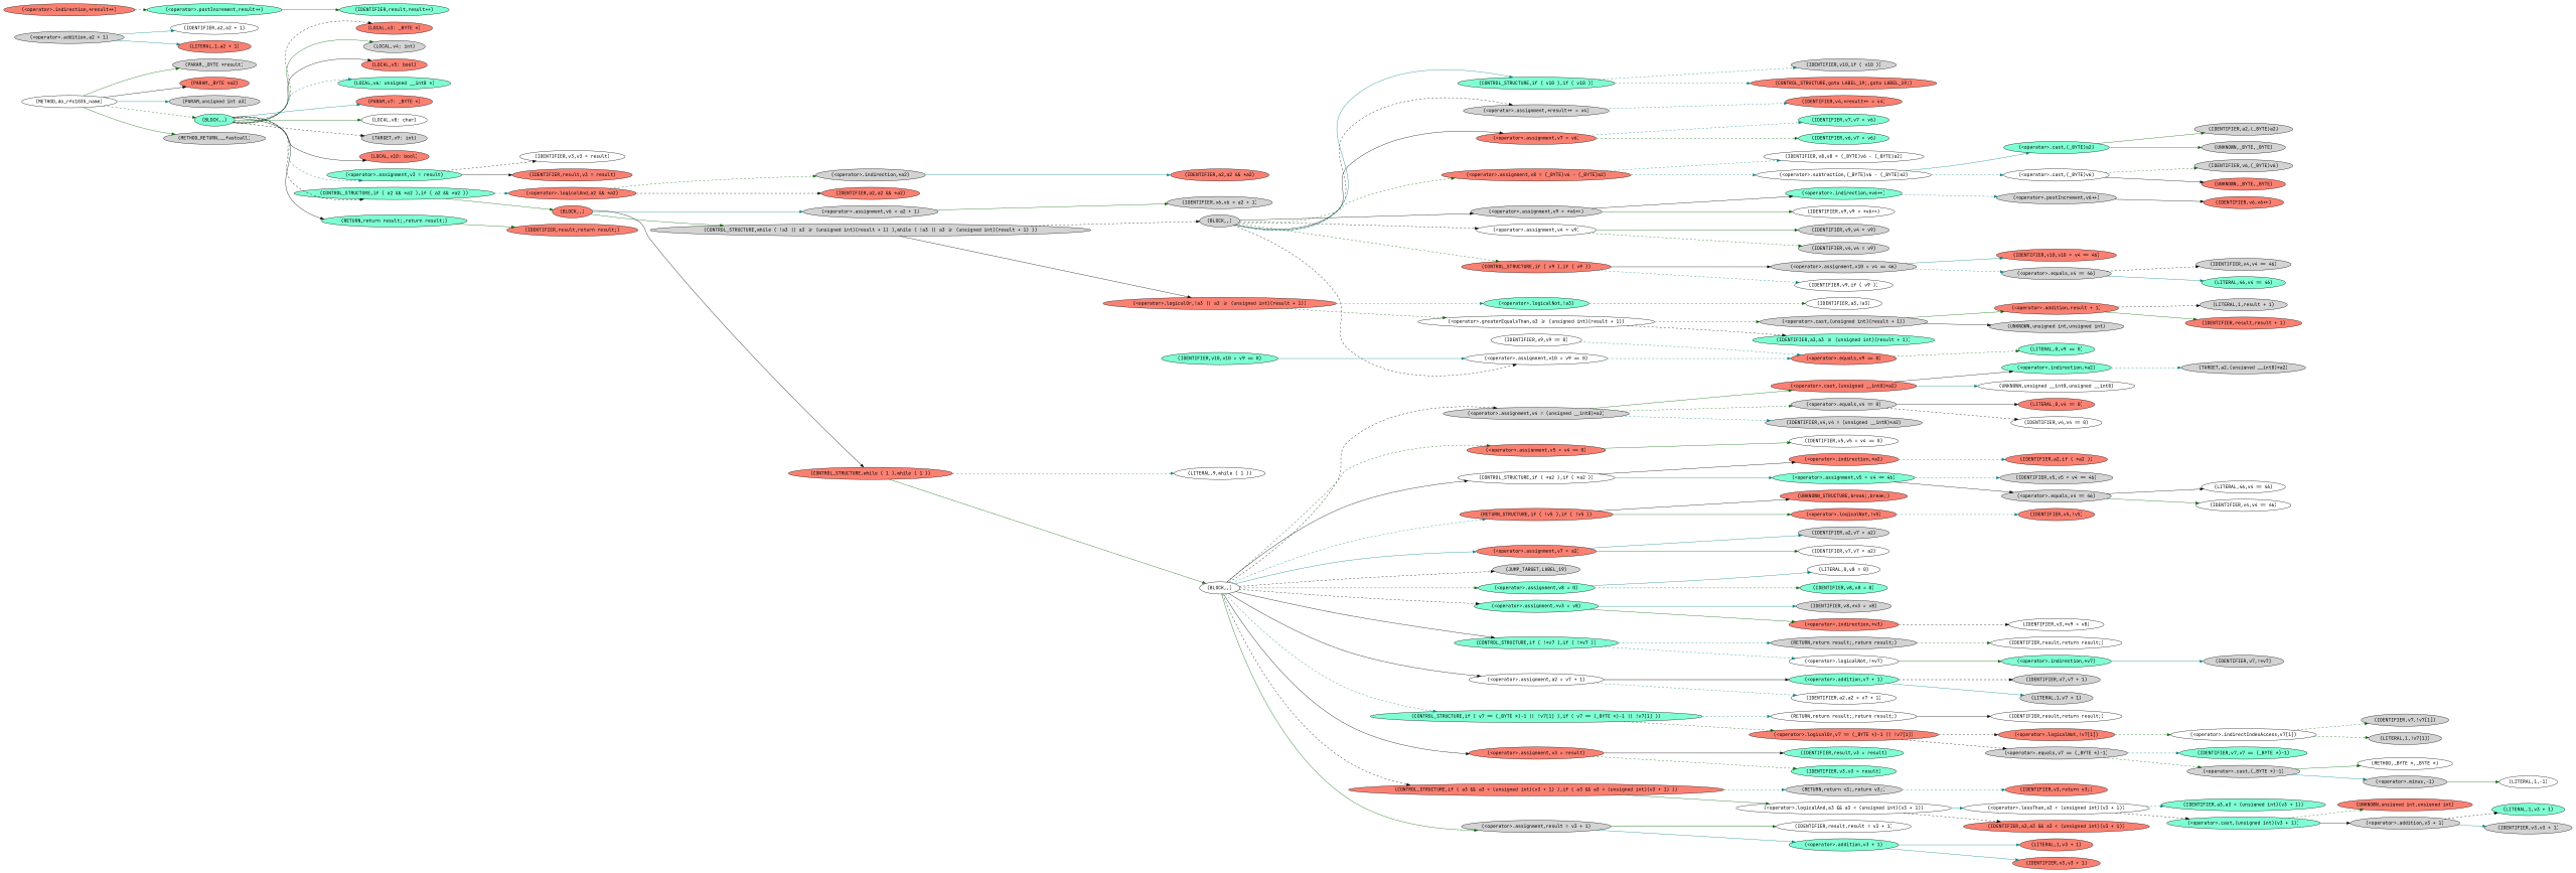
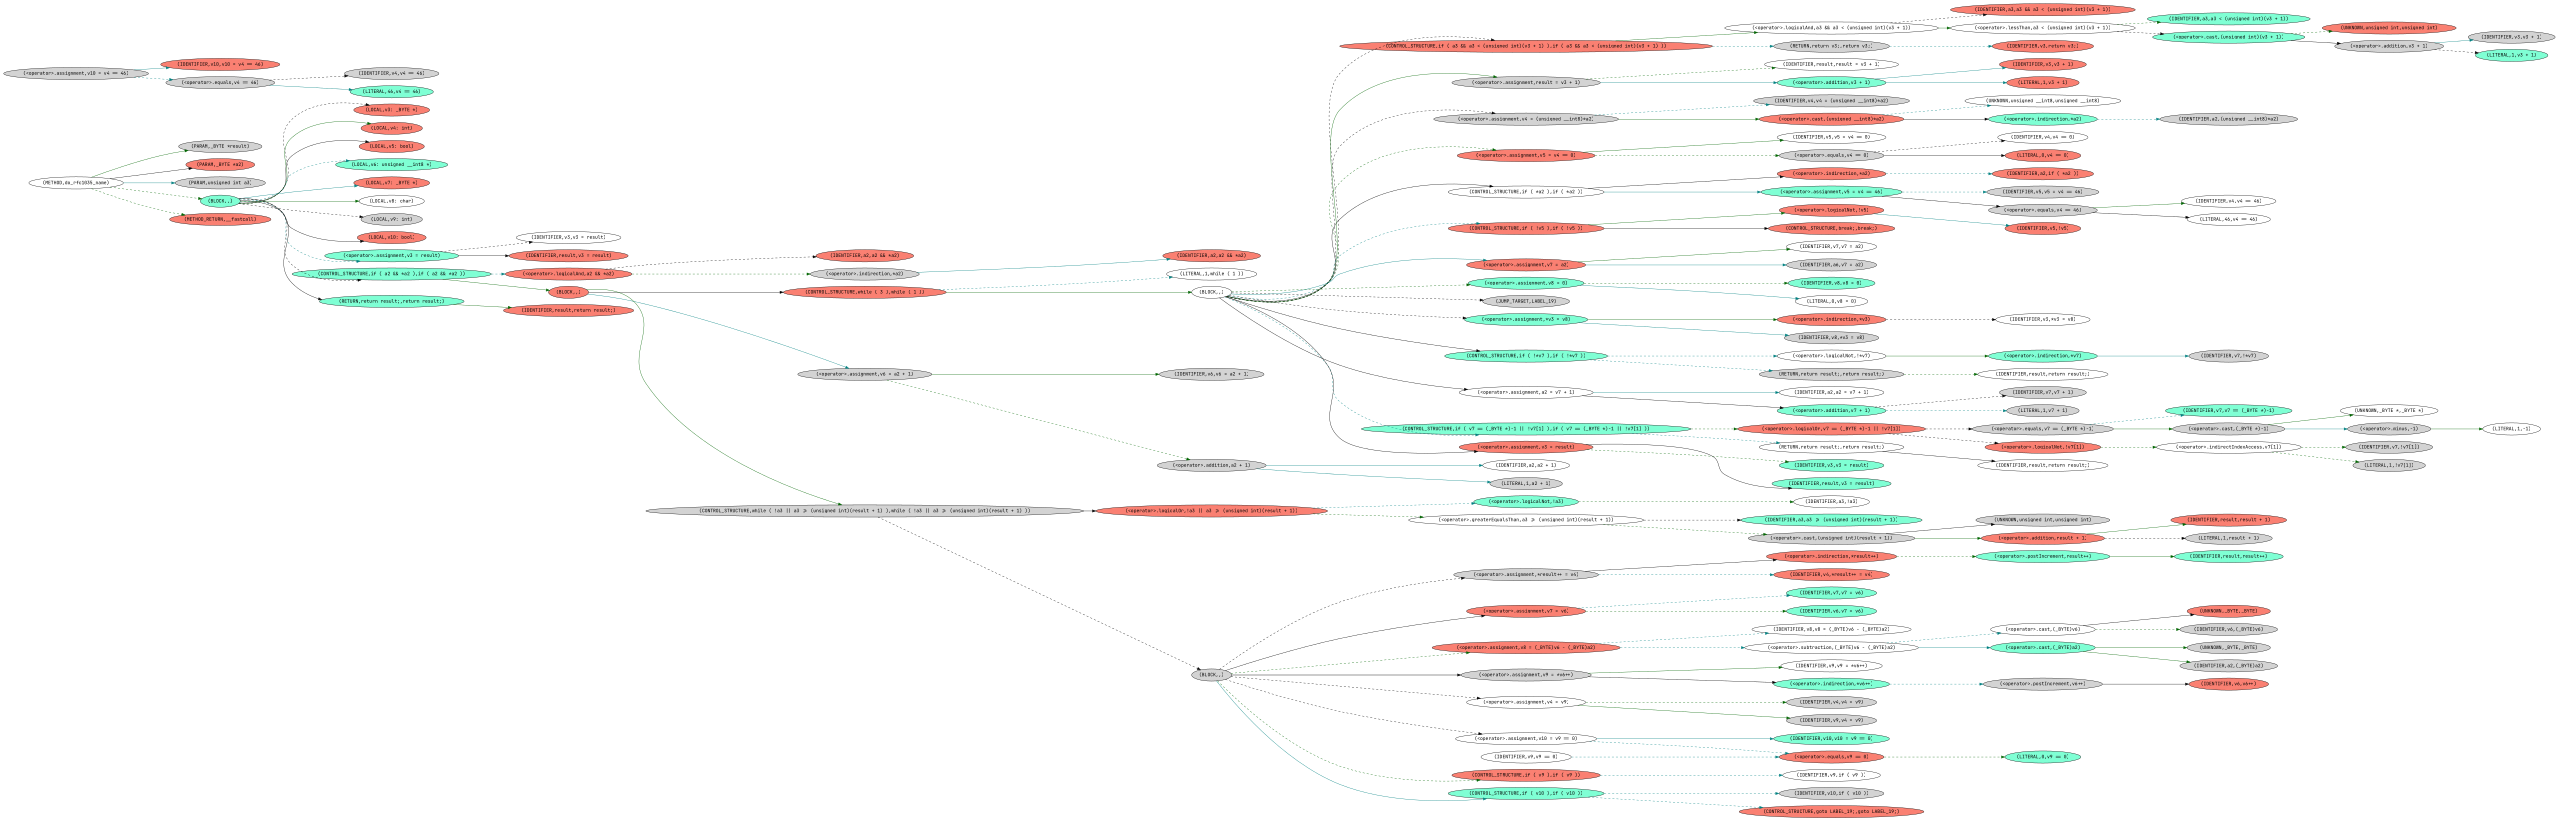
  digraph {
    fontname="JetBrains Mono"
    rankdir=LR
    node [fillcolor=lightgrey fontname="JetBrains Mono" style=filled]
    edge [color=teal fontname="JetBrains Mono" style=dashed]
    n1 [fillcolor=white label="(METHOD,do_rfc1035_name)"]
    n2 [label="(PARAM,_BYTE *result)"]
    n3 [fillcolor=salmon label="(PARAM,_BYTE *a2)"]
    n4 [label="(PARAM,unsigned int a3)"]
    n5 [fillcolor=aquamarine label="(BLOCK,,)"]
-   n6 [label="(METHOD_RETURN,__fastcall)"]
+   n6 [fillcolor=salmon label="(METHOD_RETURN,__fastcall)"]
    n7 [fillcolor=salmon label="(LOCAL,v3: _BYTE *)"]
-   n8 [label="(LOCAL,v4: int)"]
+   n8 [fillcolor=salmon label="(LOCAL,v4: int)"]
    n9 [fillcolor=salmon label="(LOCAL,v5: bool)"]
    n10 [fillcolor=aquamarine label="(LOCAL,v6: unsigned __int8 *)"]
-   n11 [fillcolor=salmon label="(PARAM,v7: _BYTE *)"]
+   n11 [fillcolor=salmon label="(LOCAL,v7: _BYTE *)"]
    n12 [fillcolor=white label="(LOCAL,v8: char)"]
-   n13 [label="(TARGET,v9: int)"]
+   n13 [label="(LOCAL,v9: int)"]
    n14 [fillcolor=salmon label="(LOCAL,v10: bool)"]
    n15 [fillcolor=aquamarine label="(<operator>.assignment,v3 = result)"]
    n16 [fillcolor=aquamarine label="(CONTROL_STRUCTURE,if ( a2 && *a2 ),if ( a2 && *a2 ))"]
    n17 [fillcolor=aquamarine label="(RETURN,return result;,return result;)"]
    n18 [fillcolor=white label="(IDENTIFIER,v3,v3 = result)"]
    n19 [fillcolor=salmon label="(IDENTIFIER,result,v3 = result)"]
    n20 [fillcolor=salmon label="(<operator>.logicalAnd,a2 && *a2)"]
    n21 [fillcolor=salmon label="(BLOCK,,)"]
    n22 [fillcolor=salmon label="(IDENTIFIER,result,return result;)"]
    n23 [fillcolor=salmon label="(IDENTIFIER,a2,a2 && *a2)"]
    n24 [label="(<operator>.indirection,*a2)"]
-   n25 [fillcolor=salmon label="(CONTROL_STRUCTURE,while ( 1 ),while ( 1 ))"]
+   n25 [fillcolor=salmon label="(CONTROL_STRUCTURE,while ( 3 ),while ( 1 ))"]
    n26 [label="(<operator>.assignment,v6 = a2 + 1)"]
    n27 [label="(CONTROL_STRUCTURE,while ( !a3 || a3 >= (unsigned int)(result + 1) ),while ( !a3 || a3 >= (unsigned int)(result + 1) ))"]
    n28 [fillcolor=salmon label="(IDENTIFIER,a2,a2 && *a2)"]
-   n29 [fillcolor=white label="(LITERAL,9,while ( 1 ))"]
+   n29 [fillcolor=white label="(LITERAL,1,while ( 1 ))"]
    n30 [fillcolor=white label="(BLOCK,,)"]
    n31 [label="(IDENTIFIER,v6,v6 = a2 + 1)"]
    n32 [label="(<operator>.addition,a2 + 1)"]
    n33 [fillcolor=salmon label="(<operator>.logicalOr,!a3 || a3 >= (unsigned int)(result + 1))"]
    n34 [label="(BLOCK,,)"]
    n35 [fillcolor=salmon label="(CONTROL_STRUCTURE,if ( a3 && a3 < (unsigned int)(v3 + 1) ),if ( a3 && a3 < (unsigned int)(v3 + 1) ))"]
    n36 [label="(<operator>.assignment,result = v3 + 1)"]
    n37 [label="(<operator>.assignment,v4 = (unsigned __int8)*a2)"]
    n38 [fillcolor=salmon label="(<operator>.assignment,v5 = v4 == 0)"]
    n39 [fillcolor=white label="(CONTROL_STRUCTURE,if ( *a2 ),if ( *a2 ))"]
-   n40 [fillcolor=salmon label="(RETURN_STRUCTURE,if ( !v5 ),if ( !v5 ))"]
+   n40 [fillcolor=salmon label="(CONTROL_STRUCTURE,if ( !v5 ),if ( !v5 ))"]
    n41 [fillcolor=salmon label="(<operator>.assignment,v7 = a2)"]
    n42 [fillcolor=aquamarine label="(<operator>.assignment,v8 = 0)"]
    n43 [label="(JUMP_TARGET,LABEL_19)"]
    n44 [fillcolor=aquamarine label="(<operator>.assignment,*v3 = v8)"]
    n45 [fillcolor=aquamarine label="(CONTROL_STRUCTURE,if ( !*v7 ),if ( !*v7 ))"]
    n46 [fillcolor=white label="(<operator>.assignment,a2 = v7 + 1)"]
    n47 [fillcolor=aquamarine label="(CONTROL_STRUCTURE,if ( v7 == (_BYTE *)-1 || !v7[1] ),if ( v7 == (_BYTE *)-1 || !v7[1] ))"]
    n48 [fillcolor=salmon label="(<operator>.assignment,v3 = result)"]
    n49 [fillcolor=white label="(<operator>.logicalAnd,a3 && a3 < (unsigned int)(v3 + 1))"]
    n50 [label="(RETURN,return v3;,return v3;)"]
    n51 [fillcolor=white label="(IDENTIFIER,result,result = v3 + 1)"]
    n52 [fillcolor=aquamarine label="(<operator>.addition,v3 + 1)"]
    n53 [label="(IDENTIFIER,v4,v4 = (unsigned __int8)*a2)"]
    n54 [fillcolor=salmon label="(<operator>.cast,(unsigned __int8)*a2)"]
    n55 [fillcolor=white label="(IDENTIFIER,v5,v5 = v4 == 0)"]
    n56 [label="(<operator>.equals,v4 == 0)"]
    n57 [fillcolor=salmon label="(<operator>.indirection,*a2)"]
    n58 [fillcolor=aquamarine label="(<operator>.assignment,v5 = v4 == 46)"]
    n59 [fillcolor=salmon label="(<operator>.logicalNot,!v5)"]
-   n60 [fillcolor=salmon label="(UNKNOWN_STRUCTURE,break;,break;)"]
+   n60 [fillcolor=salmon label="(CONTROL_STRUCTURE,break;,break;)"]
    n61 [fillcolor=white label="(IDENTIFIER,v7,v7 = a2)"]
-   n62 [label="(IDENTIFIER,a2,v7 = a2)"]
+   n62 [label="(IDENTIFIER,a6,v7 = a2)"]
    n63 [fillcolor=aquamarine label="(IDENTIFIER,v8,v8 = 0)"]
    n64 [fillcolor=white label="(LITERAL,0,v8 = 0)"]
    n65 [fillcolor=salmon label="(<operator>.indirection,*v3)"]
    n66 [label="(IDENTIFIER,v8,*v3 = v8)"]
    n67 [fillcolor=white label="(<operator>.logicalNot,!*v7)"]
    n68 [label="(RETURN,return result;,return result;)"]
    n69 [fillcolor=white label="(IDENTIFIER,a2,a2 = v7 + 1)"]
    n70 [fillcolor=aquamarine label="(<operator>.addition,v7 + 1)"]
    n71 [fillcolor=salmon label="(<operator>.logicalOr,v7 == (_BYTE *)-1 || !v7[1])"]
    n72 [fillcolor=white label="(RETURN,return result;,return result;)"]
    n73 [fillcolor=aquamarine label="(IDENTIFIER,v3,v3 = result)"]
    n74 [fillcolor=aquamarine label="(IDENTIFIER,result,v3 = result)"]
    n75 [fillcolor=salmon label="(IDENTIFIER,a3,a3 && a3 < (unsigned int)(v3 + 1))"]
    n76 [fillcolor=white label="(<operator>.lessThan,a3 < (unsigned int)(v3 + 1))"]
    n77 [fillcolor=salmon label="(IDENTIFIER,v3,return v3;)"]
    n78 [fillcolor=aquamarine label="(IDENTIFIER,a3,a3 < (unsigned int)(v3 + 1))"]
    n79 [fillcolor=aquamarine label="(<operator>.cast,(unsigned int)(v3 + 1))"]
    n80 [fillcolor=salmon label="(UNKNOWN,unsigned int,unsigned int)"]
    n81 [label="(<operator>.addition,v3 + 1)"]
    n82 [label="(IDENTIFIER,v3,v3 + 1)"]
    n83 [fillcolor=aquamarine label="(LITERAL,1,v3 + 1)"]
    n84 [fillcolor=salmon label="(IDENTIFIER,v3,v3 + 1)"]
    n85 [fillcolor=salmon label="(LITERAL,1,v3 + 1)"]
    n86 [fillcolor=white label="(UNKNOWN,unsigned __int8,unsigned __int8)"]
    n87 [fillcolor=aquamarine label="(<operator>.indirection,*a2)"]
-   n88 [label="(TARGET,a2,(unsigned __int8)*a2)"]
+   n88 [label="(IDENTIFIER,a2,(unsigned __int8)*a2)"]
    n89 [fillcolor=white label="(IDENTIFIER,v4,v4 == 0)"]
    n90 [fillcolor=salmon label="(LITERAL,0,v4 == 0)"]
    n91 [fillcolor=salmon label="(IDENTIFIER,a2,if ( *a2 ))"]
    n92 [label="(IDENTIFIER,v5,v5 = v4 == 46)"]
    n93 [label="(<operator>.equals,v4 == 46)"]
    n94 [fillcolor=white label="(IDENTIFIER,v4,v4 == 46)"]
    n95 [fillcolor=white label="(LITERAL,46,v4 == 46)"]
    n96 [fillcolor=salmon label="(IDENTIFIER,v5,!v5)"]
-   n97 [fillcolor=white label="(IDENTIFIER,v3,*v9 = v8)"]
+   n97 [fillcolor=white label="(IDENTIFIER,v3,*v3 = v8)"]
    n98 [fillcolor=aquamarine label="(<operator>.indirection,*v7)"]
    n99 [fillcolor=white label="(IDENTIFIER,result,return result;)"]
    n100 [label="(IDENTIFIER,v7,!*v7)"]
    n101 [label="(IDENTIFIER,v7,v7 + 1)"]
    n102 [label="(LITERAL,1,v7 + 1)"]
    n103 [label="(<operator>.equals,v7 == (_BYTE *)-1)"]
    n104 [fillcolor=salmon label="(<operator>.logicalNot,!v7[1])"]
    n105 [fillcolor=white label="(IDENTIFIER,result,return result;)"]
    n106 [fillcolor=aquamarine label="(IDENTIFIER,v7,v7 == (_BYTE *)-1)"]
    n107 [label="(<operator>.cast,(_BYTE *)-1)"]
    n108 [fillcolor=white label="(<operator>.indirectIndexAccess,v7[1])"]
-   n109 [fillcolor=white label="(METHOD,_BYTE *,_BYTE *)"]
+   n109 [fillcolor=white label="(UNKNOWN,_BYTE *,_BYTE *)"]
    n110 [label="(<operator>.minus,-1)"]
    n111 [fillcolor=white label="(LITERAL,1,-1)"]
    n112 [label="(IDENTIFIER,v7,!v7[1])"]
    n113 [label="(LITERAL,1,!v7[1])"]
    n114 [fillcolor=white label="(IDENTIFIER,a2,a2 + 1)"]
-   n115 [fillcolor=salmon label="(LITERAL,1,a2 + 1)"]
+   n115 [label="(LITERAL,1,a2 + 1)"]
    n116 [fillcolor=aquamarine label="(<operator>.logicalNot,!a3)"]
    n117 [fillcolor=white label="(<operator>.greaterEqualsThan,a3 >= (unsigned int)(result + 1))"]
    n118 [label="(<operator>.assignment,*result++ = v4)"]
    n119 [fillcolor=salmon label="(<operator>.assignment,v7 = v6)"]
    n120 [fillcolor=salmon label="(<operator>.assignment,v8 = (_BYTE)v6 - (_BYTE)a2)"]
    n121 [label="(<operator>.assignment,v9 = *v6++)"]
    n122 [fillcolor=white label="(<operator>.assignment,v4 = v9)"]
    n123 [fillcolor=white label="(<operator>.assignment,v10 = v9 == 0)"]
    n124 [fillcolor=salmon label="(CONTROL_STRUCTURE,if ( v9 ),if ( v9 ))"]
    n125 [fillcolor=aquamarine label="(CONTROL_STRUCTURE,if ( v10 ),if ( v10 ))"]
    n126 [fillcolor=white label="(IDENTIFIER,a3,!a3)"]
    n127 [fillcolor=aquamarine label="(IDENTIFIER,a3,a3 >= (unsigned int)(result + 1))"]
    n128 [label="(<operator>.cast,(unsigned int)(result + 1))"]
    n129 [label="(UNKNOWN,unsigned int,unsigned int)"]
    n130 [fillcolor=salmon label="(<operator>.addition,result + 1)"]
    n131 [fillcolor=salmon label="(IDENTIFIER,result,result + 1)"]
    n132 [label="(LITERAL,1,result + 1)"]
    n133 [fillcolor=salmon label="(<operator>.indirection,*result++)"]
    n134 [fillcolor=salmon label="(IDENTIFIER,v4,*result++ = v4)"]
    n135 [fillcolor=aquamarine label="(IDENTIFIER,v7,v7 = v6)"]
    n136 [fillcolor=aquamarine label="(IDENTIFIER,v6,v7 = v6)"]
    n137 [fillcolor=white label="(IDENTIFIER,v8,v8 = (_BYTE)v6 - (_BYTE)a2)"]
    n138 [fillcolor=white label="(<operator>.subtraction,(_BYTE)v6 - (_BYTE)a2)"]
    n139 [fillcolor=white label="(IDENTIFIER,v9,v9 = *v6++)"]
    n140 [fillcolor=aquamarine label="(<operator>.indirection,*v6++)"]
    n141 [label="(IDENTIFIER,v4,v4 = v9)"]
    n142 [label="(IDENTIFIER,v9,v4 = v9)"]
    n143 [fillcolor=aquamarine label="(IDENTIFIER,v10,v10 = v9 == 0)"]
    n144 [fillcolor=salmon label="(<operator>.equals,v9 == 0)"]
    n145 [fillcolor=white label="(IDENTIFIER,v9,if ( v9 ))"]
    n146 [label="(<operator>.assignment,v10 = v4 == 46)"]
    n147 [label="(IDENTIFIER,v10,if ( v10 ))"]
    n148 [fillcolor=salmon label="(CONTROL_STRUCTURE,goto LABEL_19;,goto LABEL_19;)"]
    n149 [fillcolor=aquamarine label="(<operator>.postIncrement,result++)"]
    n150 [fillcolor=aquamarine label="(IDENTIFIER,result,result++)"]
    n151 [fillcolor=white label="(<operator>.cast,(_BYTE)v6)"]
    n152 [fillcolor=aquamarine label="(<operator>.cast,(_BYTE)a2)"]
    n153 [fillcolor=salmon label="(UNKNOWN,_BYTE,_BYTE)"]
    n154 [label="(IDENTIFIER,v6,(_BYTE)v6)"]
    n155 [label="(UNKNOWN,_BYTE,_BYTE)"]
    n156 [label="(IDENTIFIER,a2,(_BYTE)a2)"]
    n157 [label="(<operator>.postIncrement,v6++)"]
    n158 [fillcolor=salmon label="(IDENTIFIER,v6,v6++)"]
    n159 [fillcolor=aquamarine label="(LITERAL,0,v9 == 0)"]
    n160 [fillcolor=white label="(IDENTIFIER,v9,v9 == 0)"]
    n161 [fillcolor=salmon label="(IDENTIFIER,v10,v10 = v4 == 46)"]
    n162 [label="(<operator>.equals,v4 == 46)"]
    n163 [label="(IDENTIFIER,v4,v4 == 46)"]
    n164 [fillcolor=aquamarine label="(LITERAL,46,v4 == 46)"]
    n1 -> n2 [color=darkgreen style=solid]
    n1 -> n3 [color=black style=solid]
    n1 -> n4 [style=solid]
    n1 -> n5 [color=darkgreen]
-   n1 -> n6 [color=darkgreen style=solid]
+   n1 -> n6 [color=darkgreen]
    n5 -> n7 [color=black]
    n5 -> n8 [color=darkgreen style=solid]
    n5 -> n9 [color=black style=solid]
    n5 -> n10
    n5 -> n11 [style=solid]
    n5 -> n12 [color=darkgreen style=solid]
    n5 -> n13 [color=black]
    n5 -> n14 [color=black style=solid]
    n5 -> n15
    n5 -> n16 [color=black]
    n5 -> n17 [color=black style=solid]
    n15 -> n18 [color=black]
    n15 -> n19 [color=black style=solid]
    n16 -> n20
    n16 -> n21 [color=darkgreen style=solid]
    n17 -> n22 [color=darkgreen style=solid]
    n20 -> n23 [color=black]
    n20 -> n24 [color=darkgreen]
    n21 -> n25 [color=black style=solid]
    n21 -> n26 [style=solid]
    n21 -> n27 [color=darkgreen style=solid]
    n24 -> n28 [style=solid]
    n25 -> n29
    n25 -> n30 [color=darkgreen style=solid]
    n26 -> n31 [color=darkgreen style=solid]
+   n26 -> n32 [color=darkgreen]
    n27 -> n33 [color=black style=solid]
    n27 -> n34 [color=black]
    n30 -> n35 [color=black]
    n30 -> n36 [color=darkgreen style=solid]
    n30 -> n37 [color=black]
    n30 -> n38 [color=darkgreen]
    n30 -> n39 [color=black style=solid]
    n30 -> n40
    n30 -> n41 [style=solid]
    n30 -> n42 [color=darkgreen]
    n30 -> n43 [color=black]
    n30 -> n44 [color=black]
    n30 -> n45 [color=black style=solid]
    n30 -> n46 [color=black style=solid]
    n30 -> n47
    n30 -> n48 [color=black style=solid]
    n32 -> n114 [style=solid]
    n32 -> n115 [style=solid]
    n33 -> n116
    n33 -> n117 [color=darkgreen]
    n34 -> n118 [color=black]
    n34 -> n119 [color=black style=solid]
    n34 -> n120 [color=darkgreen]
    n34 -> n121 [color=black style=solid]
    n34 -> n122 [color=black]
    n34 -> n123 [color=black]
    n34 -> n124 [color=darkgreen]
    n34 -> n125 [style=solid]
    n35 -> n49 [color=darkgreen style=solid]
    n35 -> n50
-   n36 -> n51 [color=darkgreen style=solid]
+   n36 -> n51 [color=darkgreen]
    n36 -> n52 [style=solid]
    n37 -> n53
    n37 -> n54 [color=darkgreen style=solid]
    n38 -> n55 [color=darkgreen style=solid]
-   n37 -> n56 [color=darkgreen]
+   n38 -> n56 [color=darkgreen]
    n39 -> n57 [color=black style=solid]
    n39 -> n58 [style=solid]
    n40 -> n59 [color=darkgreen style=solid]
    n40 -> n60 [color=black style=solid]
    n41 -> n61 [color=darkgreen style=solid]
    n41 -> n62 [style=solid]
    n42 -> n63 [color=darkgreen]
    n42 -> n64 [style=solid]
    n44 -> n65 [color=darkgreen style=solid]
    n44 -> n66 [style=solid]
    n45 -> n67
    n45 -> n68
-   n46 -> n69
+   n46 -> n69 [style=solid]
    n46 -> n70 [color=black style=solid]
    n47 -> n71 [color=darkgreen]
    n47 -> n72
    n48 -> n73 [color=darkgreen]
    n48 -> n74 [color=black style=solid]
    n49 -> n75 [color=black]
-   n49 -> n76 [style=solid]
+   n49 -> n76 [color=darkgreen style=solid]
    n50 -> n77
    n52 -> n84 [style=solid]
    n52 -> n85 [style=solid]
-   n54 -> n86 [style=solid]
+   n54 -> n86
    n54 -> n87 [color=black style=solid]
    n56 -> n89 [color=black]
    n56 -> n90 [color=black style=solid]
    n57 -> n91
    n58 -> n92
    n58 -> n93 [color=black style=solid]
-   n59 -> n96
+   n59 -> n96 [style=solid]
    n65 -> n97 [color=black]
    n67 -> n98 [color=darkgreen style=solid]
    n68 -> n99 [color=darkgreen]
    n70 -> n101 [color=black]
-   n70 -> n102 [style=solid]
+   n70 -> n102
    n71 -> n103 [color=black]
    n71 -> n104 [color=black]
    n72 -> n105 [color=black style=solid]
-   n76 -> n78
+   n76 -> n78 [color=darkgreen]
    n76 -> n79 [color=black]
    n79 -> n80 [color=darkgreen]
    n79 -> n81 [color=black style=solid]
    n81 -> n82 [style=solid]
    n81 -> n83 [color=black]
    n87 -> n88
    n93 -> n94 [color=darkgreen style=solid]
    n93 -> n95 [color=black style=solid]
    n98 -> n100 [style=solid]
    n103 -> n106
-   n103 -> n107 [color=darkgreen]
+   n103 -> n107 [color=darkgreen style=solid]
    n104 -> n108 [color=darkgreen]
    n107 -> n109 [color=darkgreen style=solid]
    n107 -> n110 [style=solid]
    n108 -> n112 [color=darkgreen]
    n108 -> n113 [color=darkgreen]
    n110 -> n111 [color=darkgreen style=solid]
    n116 -> n126 [color=darkgreen]
    n117 -> n127 [color=black]
    n117 -> n128 [color=darkgreen]
+   n118 -> n133 [color=black style=solid]
    n118 -> n134
    n119 -> n135
    n119 -> n136 [color=darkgreen]
    n120 -> n137
    n120 -> n138
    n121 -> n139 [color=darkgreen style=solid]
    n121 -> n140 [color=black style=solid]
    n122 -> n141 [color=darkgreen]
    n122 -> n142 [color=darkgreen style=solid]
-   n143 -> n123 [style=solid]
+   n123 -> n143 [style=solid]
    n123 -> n144
    n124 -> n145
-   n124 -> n146 [color=black style=solid]
    n125 -> n147
    n125 -> n148
    n128 -> n129 [color=black style=solid]
    n128 -> n130 [color=darkgreen style=solid]
    n130 -> n131 [color=darkgreen style=solid]
    n130 -> n132 [color=black]
    n133 -> n149 [color=darkgreen]
    n138 -> n151
    n138 -> n152 [style=solid]
    n140 -> n157
    n144 -> n159 [color=darkgreen]
    n146 -> n161 [style=solid]
    n146 -> n162
    n149 -> n150 [color=darkgreen style=solid]
    n151 -> n153 [color=black style=solid]
    n151 -> n154 [color=darkgreen]
    n152 -> n155 [color=darkgreen style=solid]
    n152 -> n156 [color=darkgreen style=solid]
    n157 -> n158 [color=black style=solid]
    n160 -> n144
    n162 -> n163 [color=black]
    n162 -> n164 [style=solid]
  }
